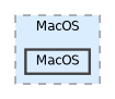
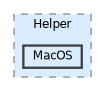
  digraph {
    compound=true
    fontname="DejaVu Sans"
    n1 [color=grey25 fillcolor="#daedff" fontname="DejaVu Sans" fontsize=10 height=0.2 label=MacOS shape=box style="filled,bold" width=0.4]
    subgraph cluster_1 {
      bgcolor="#daedff"
      fontsize=10
-     label=MacOS
+     label=Helper
      pencolor=grey50
      style="filled,dashed"
      n1
    }
  }
